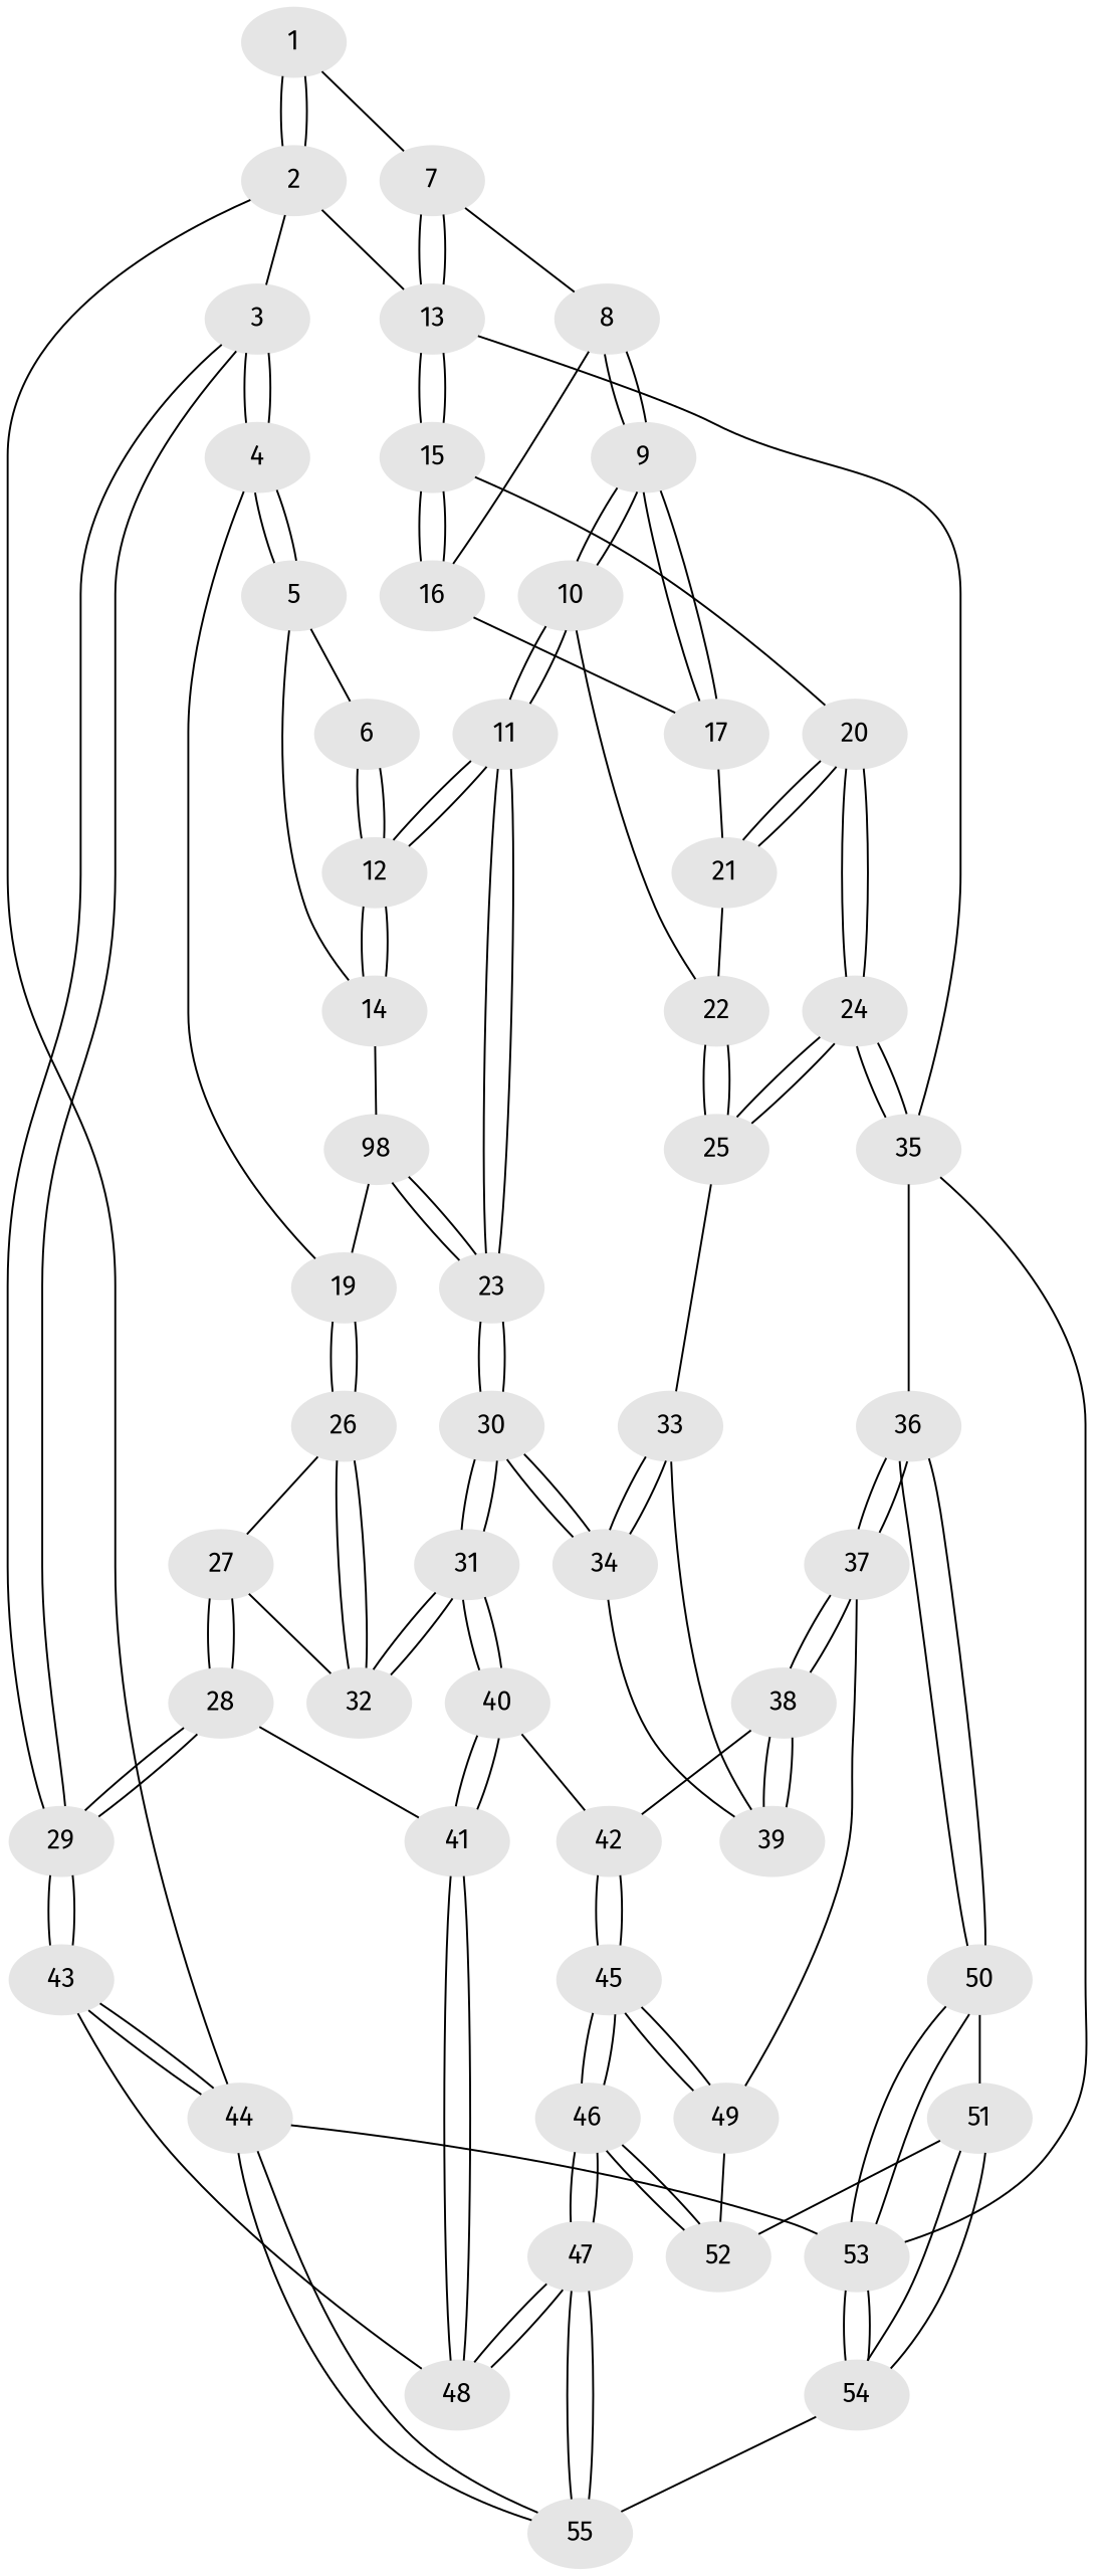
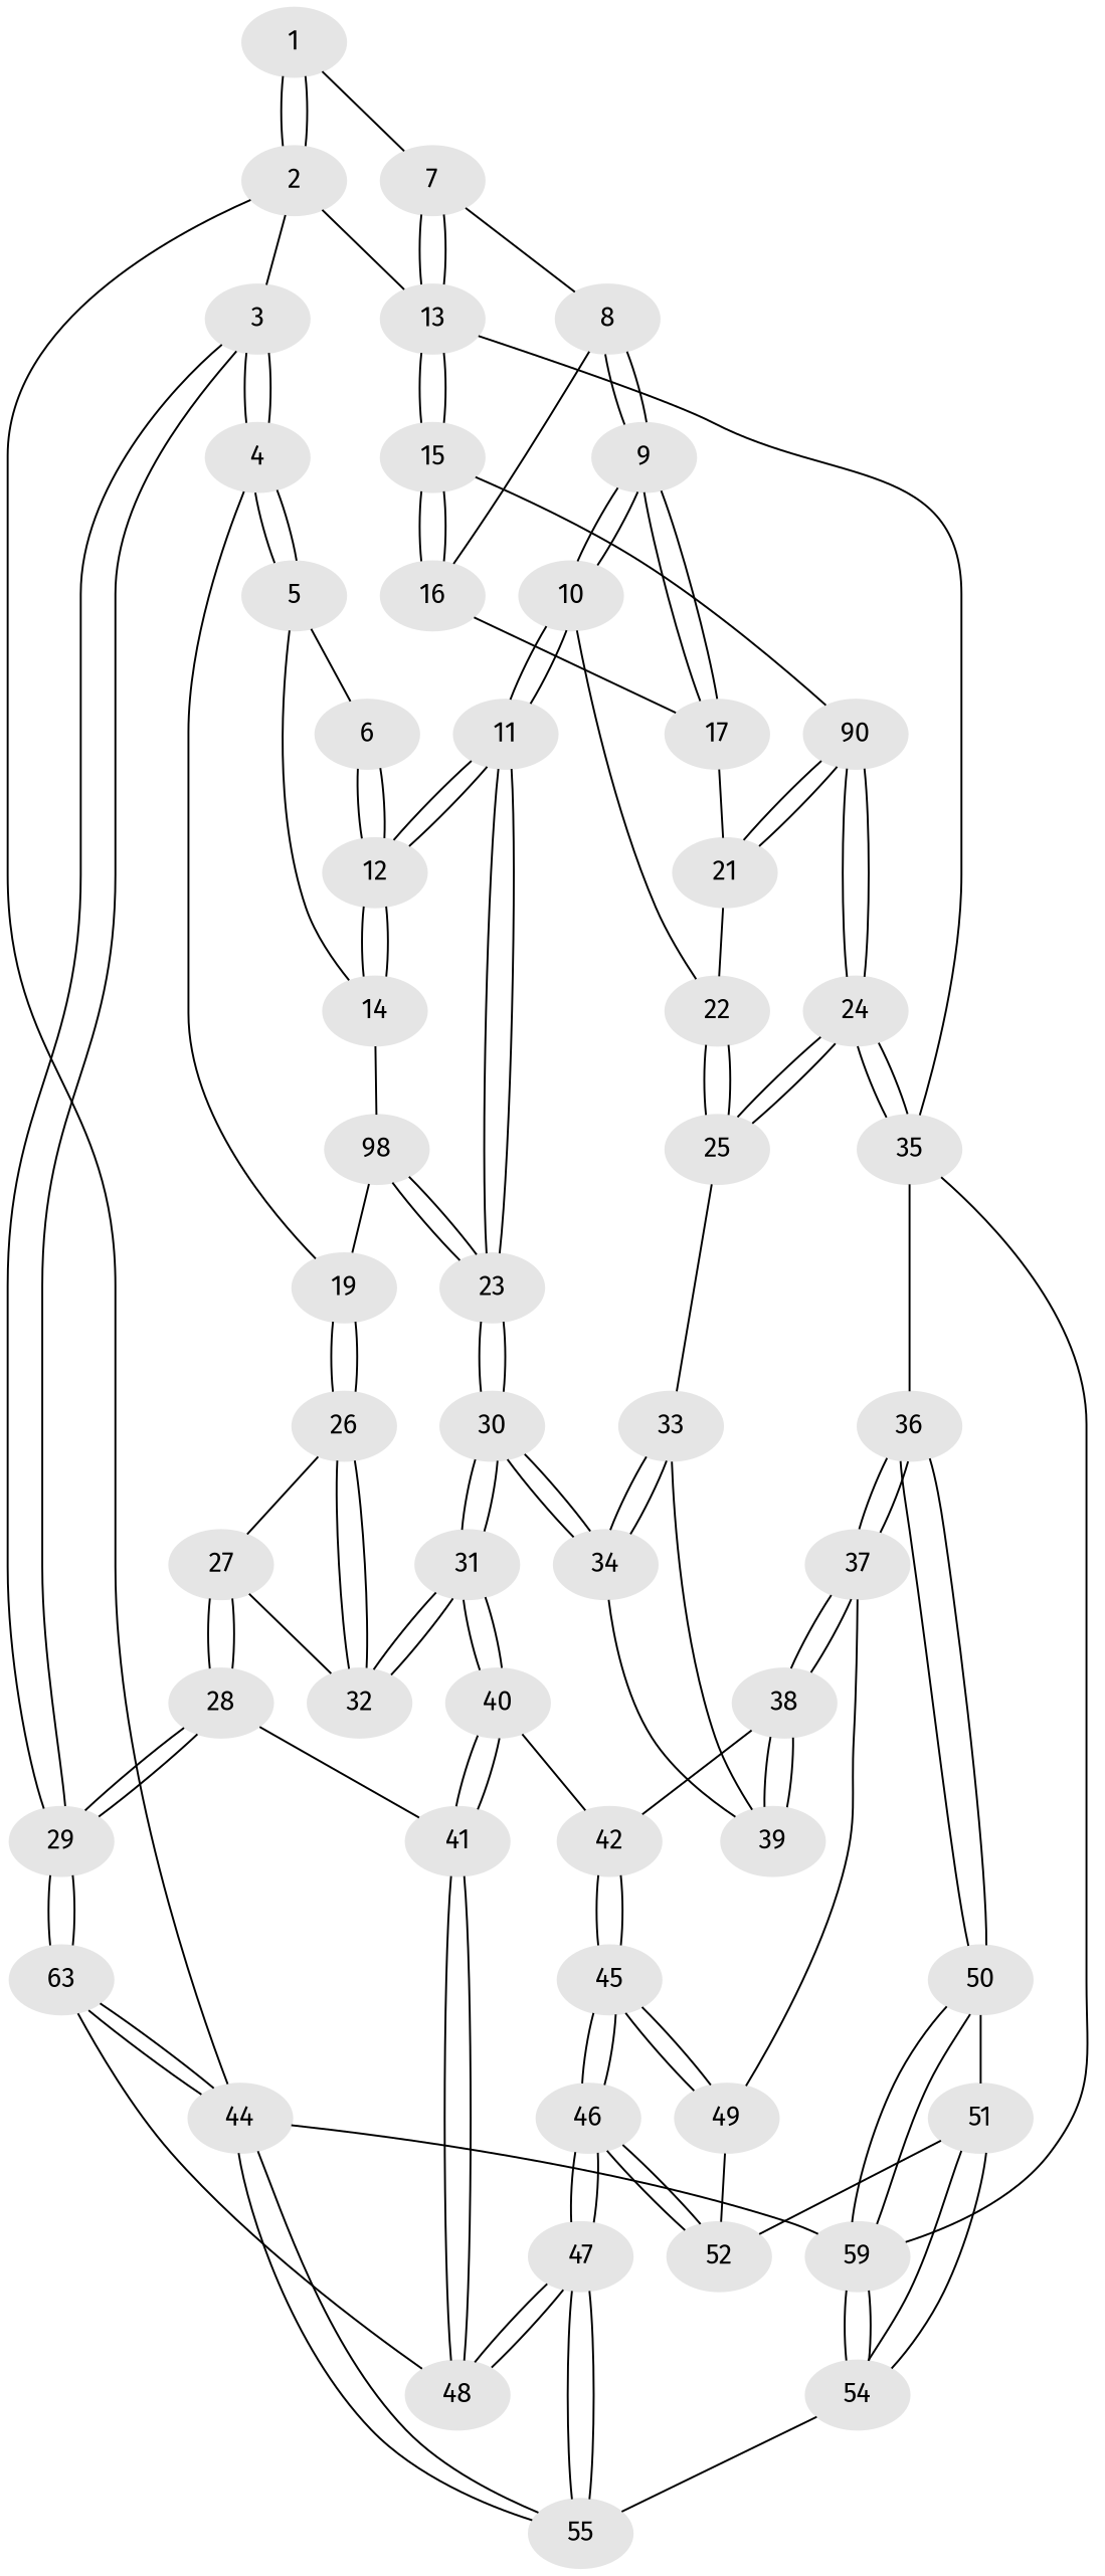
  graph {
    fontname="Fira Sans"
    node [color=gray90 fontname="Fira Sans" style=filled]
    edge [fontname="Fira Sans"]
    1
    2
    7
    3
    13
    44
    8
    4
    29
    15
    35
-   53
+   53 [label=59]
    55
    5
    19
-   43
+   43 [label=63]
    6
    14
    26
    12
    n21 [label=98]
    9
    16
    10
    17
    11
    22
    21
    23
    25
    30
-   20
+   20 [label=90]
    36
    24
    27
    32
    33
    31
    34
    39
    28
    41
    48
    40
    42
    37
    50
    54
    38
    49
    51
    52
    45
    46
    47
    1 -- 2
    1 -- 2
    1 -- 7
    2 -- 3
    2 -- 13
    2 -- 44
    7 -- 13
    7 -- 13
    7 -- 8
    3 -- 4
    3 -- 4
    3 -- 29
    3 -- 29
    13 -- 15
    13 -- 15
    13 -- 35
    44 -- 53
    44 -- 55
    44 -- 55
    8 -- 9
    8 -- 9
    8 -- 16
    4 -- 5
    4 -- 5
    4 -- 19
    29 -- 43
    29 -- 43
    15 -- 16
    15 -- 16
    15 -- 20
    35 -- 53
    35 -- 36
    53 -- 54
    53 -- 54
    5 -- 6
    5 -- 14
    19 -- 26
    19 -- 26
    43 -- 44
    43 -- 44
    43 -- 48
    6 -- 12
    6 -- 12
    14 -- n21
    26 -- 27
    26 -- 32
    26 -- 32
    12 -- 14
    12 -- 14
    n21 -- 19
    n21 -- 23
    n21 -- 23
    9 -- 10
    9 -- 10
    9 -- 17
    9 -- 17
    16 -- 17
    10 -- 11
    10 -- 11
    10 -- 22
    17 -- 21
    11 -- 12
    11 -- 12
    11 -- 23
    11 -- 23
    22 -- 25
    22 -- 25
    21 -- 22
    23 -- 30
    23 -- 30
    25 -- 33
    30 -- 31
    30 -- 31
    30 -- 34
    30 -- 34
    20 -- 21
    20 -- 21
    20 -- 24
    20 -- 24
    36 -- 37
    36 -- 37
    36 -- 50
    36 -- 50
    24 -- 35
    24 -- 35
    24 -- 25
    24 -- 25
    27 -- 32
    27 -- 28
    27 -- 28
    33 -- 34
    33 -- 34
    33 -- 39
    31 -- 32
    31 -- 32
    31 -- 40
    31 -- 40
    34 -- 39
    28 -- 29
    28 -- 29
    28 -- 41
    41 -- 48
    41 -- 48
    40 -- 41
    40 -- 41
    40 -- 42
    42 -- 45
    42 -- 45
    37 -- 38
    37 -- 38
    37 -- 49
    50 -- 53
    50 -- 53
    50 -- 51
    54 -- 55
    38 -- 39
    38 -- 39
    38 -- 42
    49 -- 52
    51 -- 54
    51 -- 54
    51 -- 52
    45 -- 49
    45 -- 49
    45 -- 46
    45 -- 46
    46 -- 52
    46 -- 52
    46 -- 47
    46 -- 47
    47 -- 55
    47 -- 55
    47 -- 48
    47 -- 48
  }
